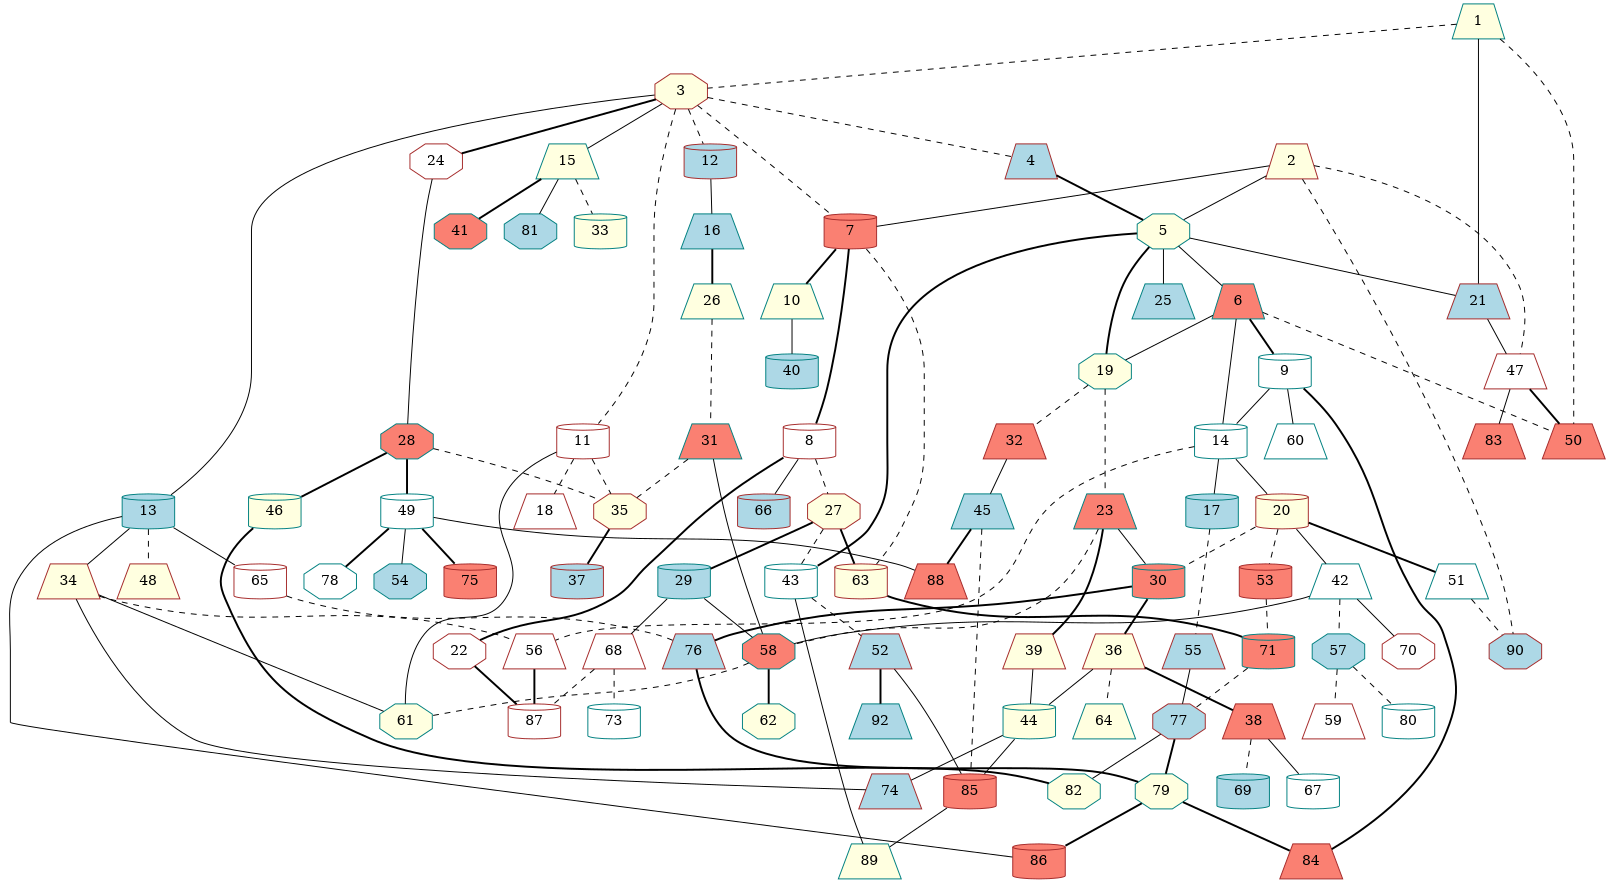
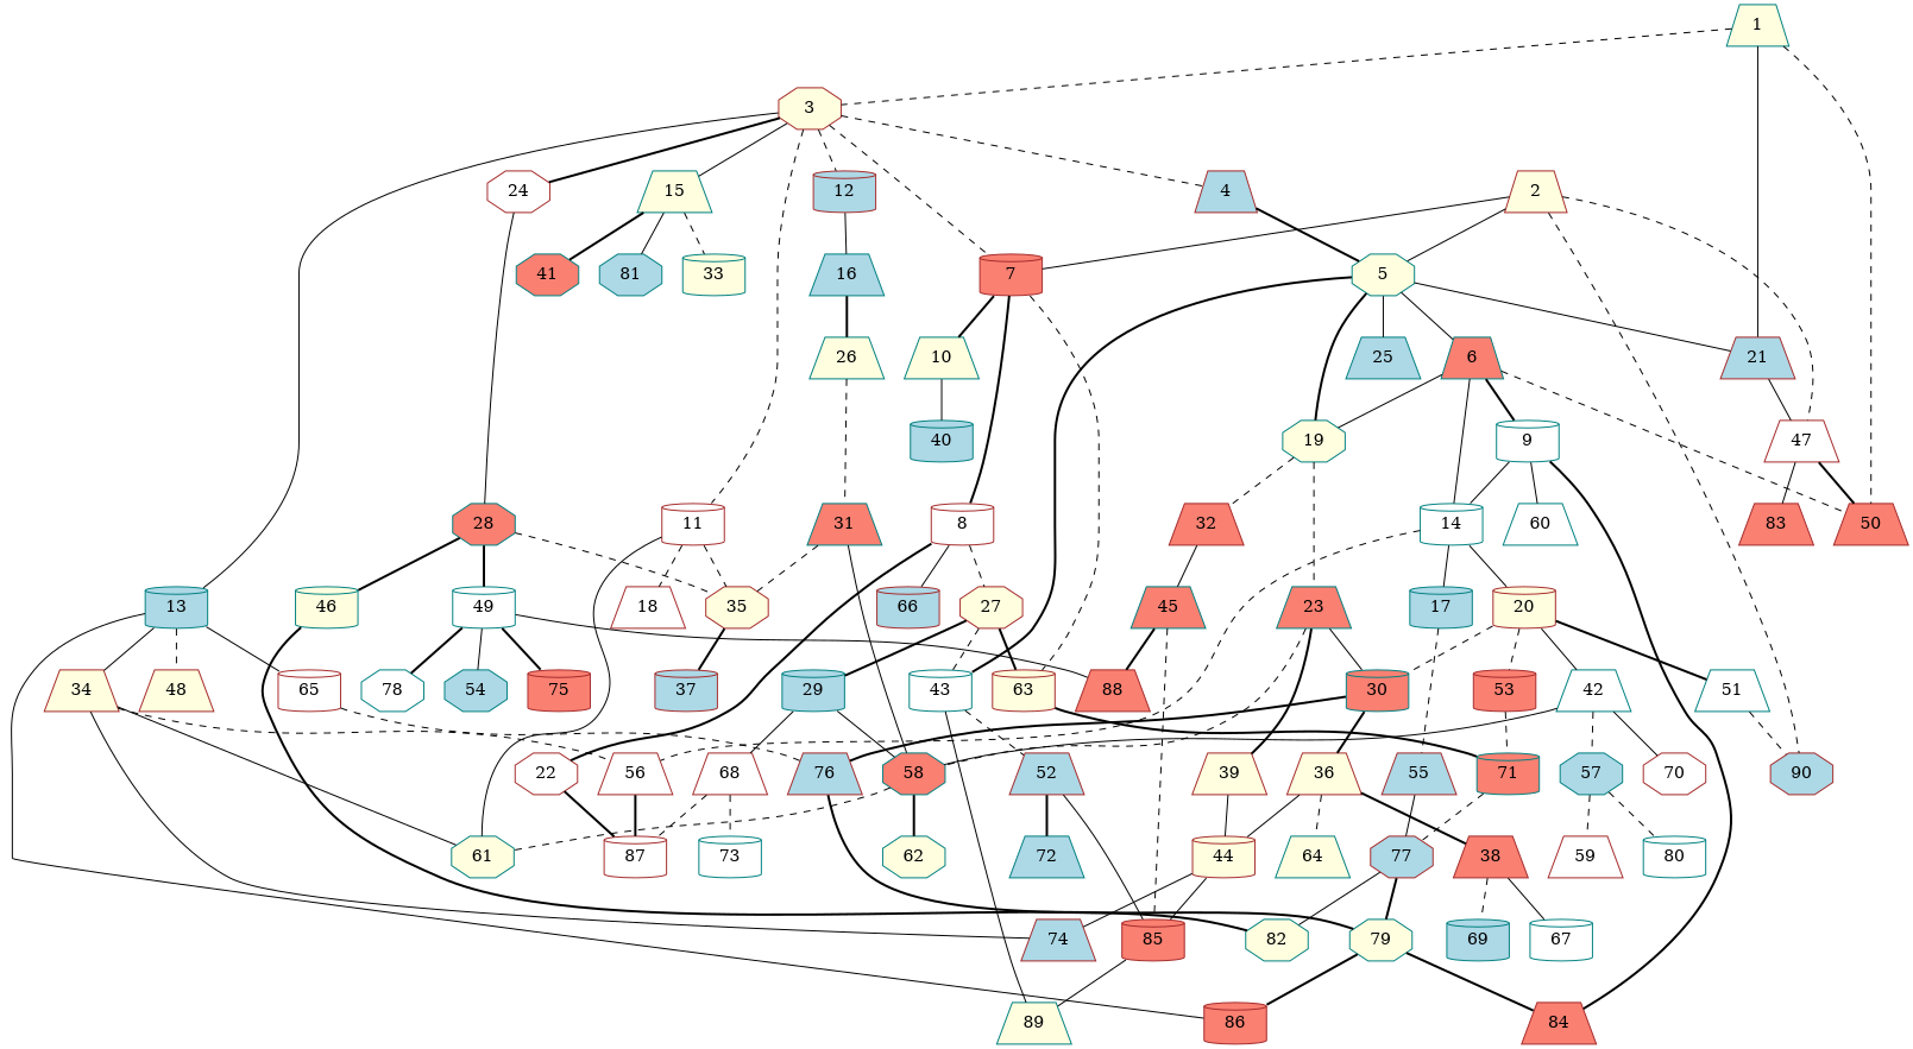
  graph {
    node [color=teal fillcolor=lightyellow shape=trapezium style=filled]
    edge [style=solid]
    1
    3 [color=brown shape=octagon]
    50 [color=brown fillcolor=salmon]
    21 [color=brown fillcolor=lightblue]
    5 [shape=octagon]
    2 [color=brown]
    7 [color=brown fillcolor=salmon shape=cylinder]
    47 [color=brown fillcolor=white]
    90 [color=brown fillcolor=lightblue shape=octagon]
    4 [color=brown fillcolor=lightblue]
    11 [color=brown fillcolor=white shape=cylinder]
    12 [color=brown fillcolor=lightblue shape=cylinder]
    13 [fillcolor=lightblue shape=cylinder]
    15
    24 [color=brown fillcolor=white shape=octagon]
    6 [fillcolor=salmon]
    19 [shape=octagon]
    25 [fillcolor=lightblue]
    43 [fillcolor=white shape=cylinder]
    8 [color=brown fillcolor=white shape=cylinder]
    10
    63 [color=brown shape=cylinder]
    83 [color=brown fillcolor=salmon]
    18 [color=brown fillcolor=white]
    35 [color=brown shape=octagon]
    61 [shape=octagon]
    16 [fillcolor=lightblue]
    34 [color=brown]
    48 [color=brown]
    65 [color=brown fillcolor=white shape=cylinder]
    86 [color=brown fillcolor=salmon shape=cylinder]
    33 [shape=cylinder]
    41 [fillcolor=salmon shape=octagon]
    81 [fillcolor=lightblue shape=octagon]
    28 [fillcolor=salmon shape=octagon]
    9 [fillcolor=white shape=cylinder]
    14 [fillcolor=white shape=cylinder]
    23 [fillcolor=salmon]
    32 [color=brown fillcolor=salmon]
    52 [color=brown fillcolor=lightblue]
    89
    60 [fillcolor=white]
    84 [color=brown fillcolor=salmon]
    17 [fillcolor=lightblue shape=cylinder]
    20 [color=brown shape=cylinder]
    56 [color=brown fillcolor=white]
    22 [color=brown fillcolor=white shape=octagon]
    27 [color=brown shape=octagon]
    66 [color=brown fillcolor=lightblue shape=cylinder]
    40 [fillcolor=lightblue shape=cylinder]
    71 [fillcolor=salmon shape=cylinder]
    87 [color=brown fillcolor=white shape=cylinder]
    29 [fillcolor=lightblue shape=cylinder]
    37 [color=brown fillcolor=lightblue shape=cylinder]
    26
    74 [color=brown fillcolor=lightblue]
    76 [color=brown fillcolor=lightblue]
    55 [color=brown fillcolor=lightblue]
    30 [fillcolor=salmon shape=cylinder]
    42 [fillcolor=white]
    51 [fillcolor=white]
    53 [color=brown fillcolor=salmon shape=cylinder]
    31 [fillcolor=salmon]
    77 [color=brown fillcolor=lightblue shape=octagon]
    39 [color=brown]
    58 [fillcolor=salmon shape=octagon]
-   45 [fillcolor=lightblue]
+   45 [fillcolor=salmon]
    36 [color=brown]
    57 [fillcolor=lightblue shape=octagon]
    70 [color=brown fillcolor=white shape=octagon]
-   44 [shape=cylinder]
+   44 [color=brown shape=cylinder]
    62 [shape=octagon]
    46 [shape=cylinder]
    49 [fillcolor=white shape=cylinder]
    68 [color=brown fillcolor=white]
    82 [shape=octagon]
    88 [color=brown fillcolor=salmon]
    54 [fillcolor=lightblue shape=octagon]
    75 [color=brown fillcolor=salmon shape=cylinder]
    78 [fillcolor=white shape=octagon]
    73 [fillcolor=white shape=cylinder]
    38 [color=brown fillcolor=salmon]
    64
    79 [shape=octagon]
    85 [color=brown fillcolor=salmon shape=cylinder]
    67 [fillcolor=white shape=cylinder]
    69 [fillcolor=lightblue shape=cylinder]
    59 [color=brown fillcolor=white]
    80 [fillcolor=white shape=cylinder]
-   72 [fillcolor=lightblue label=92]
+   72 [fillcolor=lightblue]
    1 -- 3 [style=dashed]
    1 -- 50 [style=dashed]
    1 -- 21
    3 -- 7 [style=dashed]
    3 -- 4 [style=dashed]
    3 -- 11 [style=dashed]
    3 -- 12 [style=dashed]
    3 -- 13
    3 -- 15
    3 -- 24 [style=bold]
    21 -- 47
    5 -- 21
    5 -- 6
    5 -- 19 [style=bold]
    5 -- 25
    5 -- 43 [style=bold]
    2 -- 5
    2 -- 7
    2 -- 47 [style=dashed]
    2 -- 90 [style=dashed]
    7 -- 8 [style=bold]
    7 -- 10 [style=bold]
    7 -- 63 [style=dashed]
    47 -- 50 [style=bold]
    47 -- 83
    4 -- 5 [style=bold]
    11 -- 18 [style=dashed]
    11 -- 35 [style=dashed]
    11 -- 61
    12 -- 16
    13 -- 34
    13 -- 48 [style=dashed]
    13 -- 65
    13 -- 86
    15 -- 33 [style=dashed]
    15 -- 41 [style=bold]
    15 -- 81
    24 -- 28
    6 -- 50 [style=dashed]
    6 -- 19
    6 -- 9 [style=bold]
    6 -- 14
    19 -- 23 [style=dashed]
    19 -- 32 [style=dashed]
    43 -- 52 [style=dashed]
    43 -- 89
    8 -- 22 [style=bold]
    8 -- 27 [style=dashed]
    8 -- 66
    10 -- 40
    63 -- 71 [style=bold]
    35 -- 37 [style=bold]
    16 -- 26 [style=bold]
    34 -- 61
    34 -- 56 [style=dashed]
    34 -- 74
    65 -- 76 [style=dashed]
    28 -- 35 [style=dashed]
    28 -- 46 [style=bold]
    28 -- 49 [style=bold]
    9 -- 14
    9 -- 60
    9 -- 84 [style=bold]
    14 -- 17
    14 -- 20
    14 -- 56 [style=dashed]
    23 -- 30
    23 -- 39 [style=bold]
    23 -- 58 [style=dashed]
    32 -- 45
    52 -- 85
    52 -- 72 [style=bold]
    17 -- 55 [style=dashed]
    20 -- 30 [style=dashed]
    20 -- 42
    20 -- 51 [style=bold]
    20 -- 53 [style=dashed]
    56 -- 87 [style=bold]
    22 -- 87 [style=bold]
    27 -- 43 [style=dashed]
    27 -- 63 [style=bold]
    27 -- 29 [style=bold]
    71 -- 77 [style=dashed]
    29 -- 58
    29 -- 68
    26 -- 31 [style=dashed]
    76 -- 79 [style=bold]
    55 -- 77
    30 -- 76 [style=bold]
    30 -- 36 [style=bold]
    42 -- 58
    42 -- 57 [style=dashed]
    42 -- 70
    51 -- 90 [style=dashed]
    53 -- 71 [style=dashed]
    31 -- 35 [style=dashed]
    31 -- 58
    77 -- 82
    77 -- 79 [style=bold]
    39 -- 44
    58 -- 61 [style=dashed]
    58 -- 62 [style=bold]
    45 -- 88 [style=bold]
    45 -- 85 [style=dashed]
    36 -- 44
    36 -- 38 [style=bold]
    36 -- 64 [style=dashed]
    57 -- 59 [style=dashed]
    57 -- 80 [style=dashed]
    44 -- 74
    44 -- 85
    46 -- 82 [style=bold]
    49 -- 88
    49 -- 54
    49 -- 75 [style=bold]
    49 -- 78 [style=bold]
    68 -- 87 [style=dashed]
    68 -- 73 [style=dashed]
    38 -- 67
    38 -- 69 [style=dashed]
    79 -- 86 [style=bold]
    79 -- 84 [style=bold]
    85 -- 89
  }
